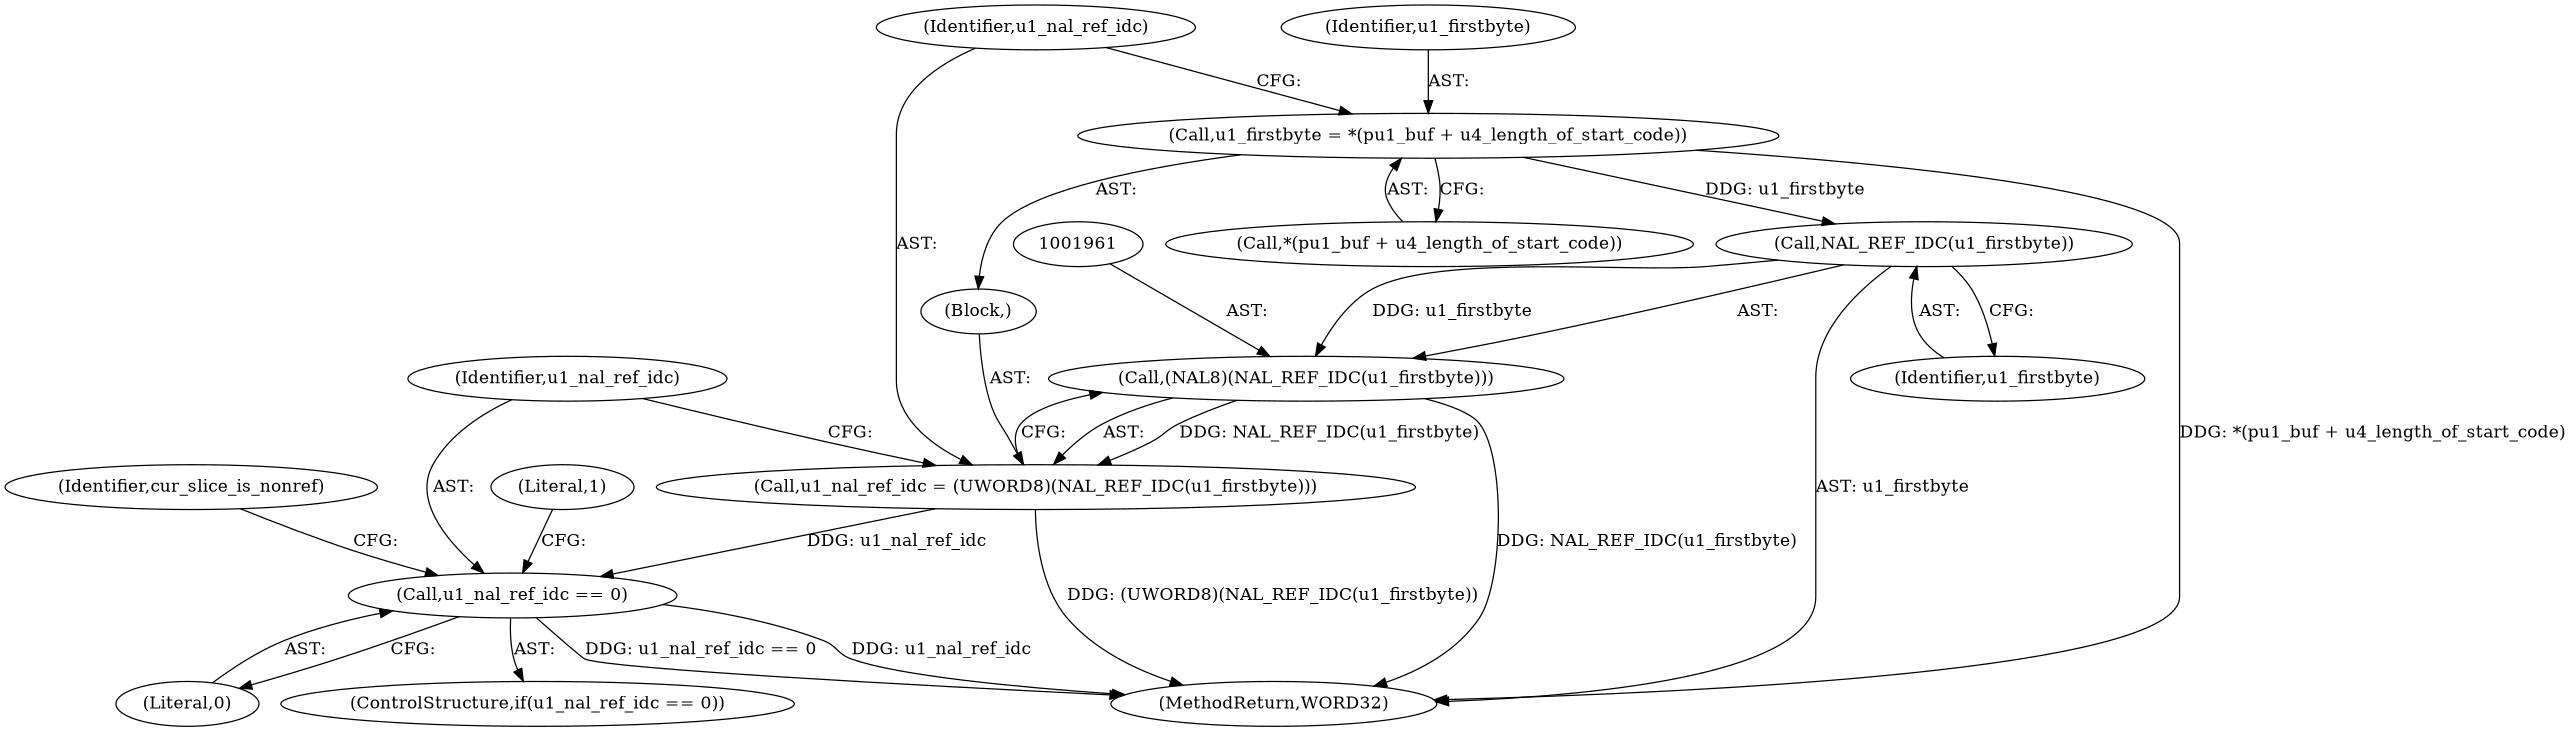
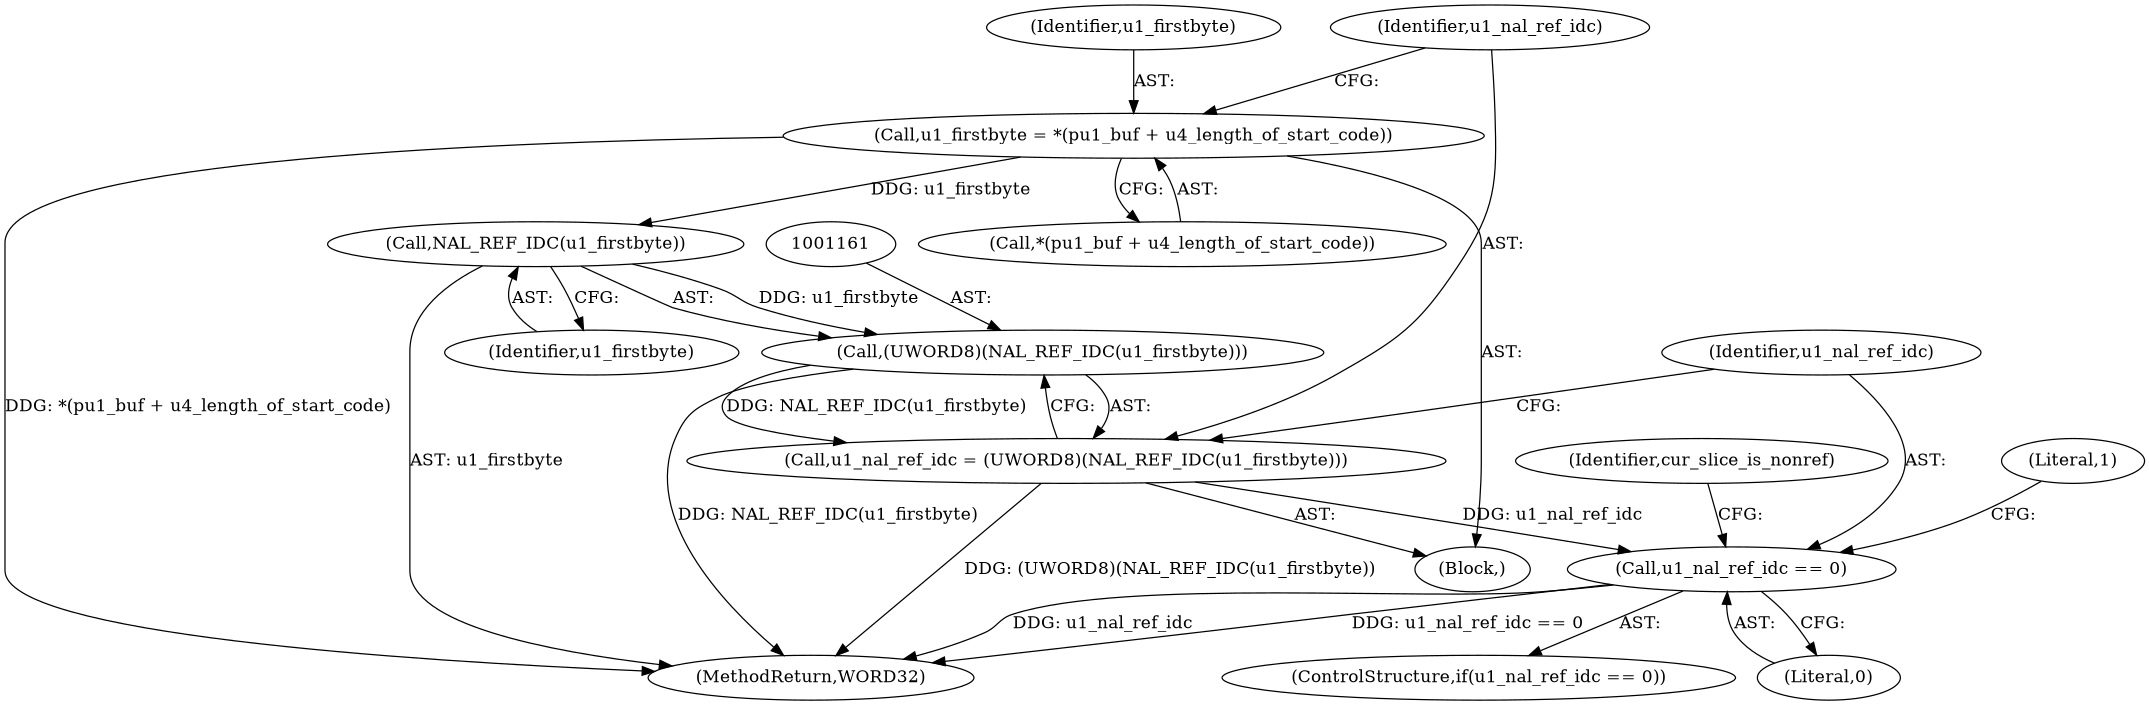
  digraph {
    n1 [label="(Call,u1_firstbyte = *(pu1_buf + u4_length_of_start_code))"]
    n2 [label="(Call,NAL_REF_IDC(u1_firstbyte))"]
    n3 [label="(Block,)"]
    n4 [label="(MethodReturn,WORD32)"]
    n5 [label="(Call,*(pu1_buf + u4_length_of_start_code))"]
-   n6 [label="(Call,(NAL8)(NAL_REF_IDC(u1_firstbyte)))"]
+   n6 [label="(Call,(UWORD8)(NAL_REF_IDC(u1_firstbyte)))"]
    n7 [label="(Identifier,u1_firstbyte)"]
    n8 [label="(Call,u1_nal_ref_idc = (UWORD8)(NAL_REF_IDC(u1_firstbyte)))"]
    n9 [label="(Call,u1_nal_ref_idc == 0)"]
    n10 [label="(Literal,0)"]
    n11 [label="(ControlStructure,if(u1_nal_ref_idc == 0))"]
    n12 [label="(Literal,1)"]
    n13 [label="(Identifier,u1_nal_ref_idc)"]
    n14 [label="(Identifier,cur_slice_is_nonref)"]
    n15 [label="(Identifier,u1_firstbyte)"]
    n16 [label="(Identifier,u1_nal_ref_idc)"]
-   1001161 [label=1001961]
+   1001161
    n1 -> n2 [label="DDG: u1_firstbyte"]
    n1 -> n3 [label="AST: "]
    n1 -> n4 [label="DDG: *(pu1_buf + u4_length_of_start_code)"]
    n1 -> n5 [label="CFG: "]
    n2 -> n4 [label="AST: u1_firstbyte"]
    n2 -> n6 [label="AST: "]
    n2 -> n6 [label="DDG: u1_firstbyte"]
    n2 -> n7 [label="CFG: "]
    n5 -> n1 [label="AST: "]
    n6 -> n4 [label="DDG: NAL_REF_IDC(u1_firstbyte)"]
    n6 -> n8 [label="AST: "]
    n6 -> n8 [label="DDG: NAL_REF_IDC(u1_firstbyte)"]
    n7 -> n2 [label="AST: "]
-   n3 -> n8 [label="AST: "]
+   n8 -> n3 [label="AST: "]
    n8 -> n4 [label="DDG: (UWORD8)(NAL_REF_IDC(u1_firstbyte))"]
    n8 -> n6 [label="CFG: "]
    n8 -> n9 [label="DDG: u1_nal_ref_idc"]
    n9 -> n4 [label="DDG: u1_nal_ref_idc"]
    n9 -> n4 [label="DDG: u1_nal_ref_idc == 0"]
    n9 -> n10 [label="CFG: "]
    n9 -> n11 [label="AST: "]
    n10 -> n9 [label="AST: "]
    n12 -> n9 [label="CFG: "]
    n13 -> n1 [label="CFG: "]
    n13 -> n8 [label="AST: "]
    n14 -> n9 [label="CFG: "]
    n15 -> n1 [label="AST: "]
    n16 -> n8 [label="CFG: "]
    n16 -> n9 [label="AST: "]
    1001161 -> n6 [label="AST: "]
  }
